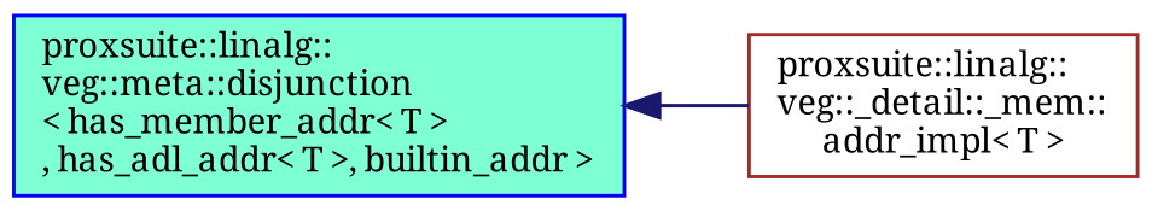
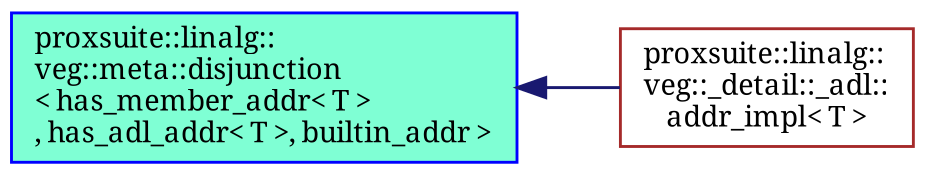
  digraph {
    rankdir=LR
    fontname="Noto Serif"
    node [fontname="Noto Serif" fontsize=10 shape=record style=filled]
-   n1 [color=brown fillcolor=white fontcolor=black height=0.2 label="proxsuite::linalg::\lveg::_detail::_mem::\laddr_impl\< T \>" width=0.4]
+   n1 [color=brown fillcolor=white fontcolor=black height=0.2 label="proxsuite::linalg::\lveg::_detail::_adl::\laddr_impl\< T \>" width=0.4]
    n2 [color=blue height=0.2 label="proxsuite::linalg::\lveg::meta::disjunction\l\< has_member_addr\< T \>\l, has_adl_addr\< T \>, builtin_addr \>" width=0.4 fillcolor=aquamarine]
    n2 -> n1 [color=midnightblue dir=back fontname="Noto Serif" fontsize=10 labelfontname=Helvetica labelfontsize=10 style=solid]
  }
